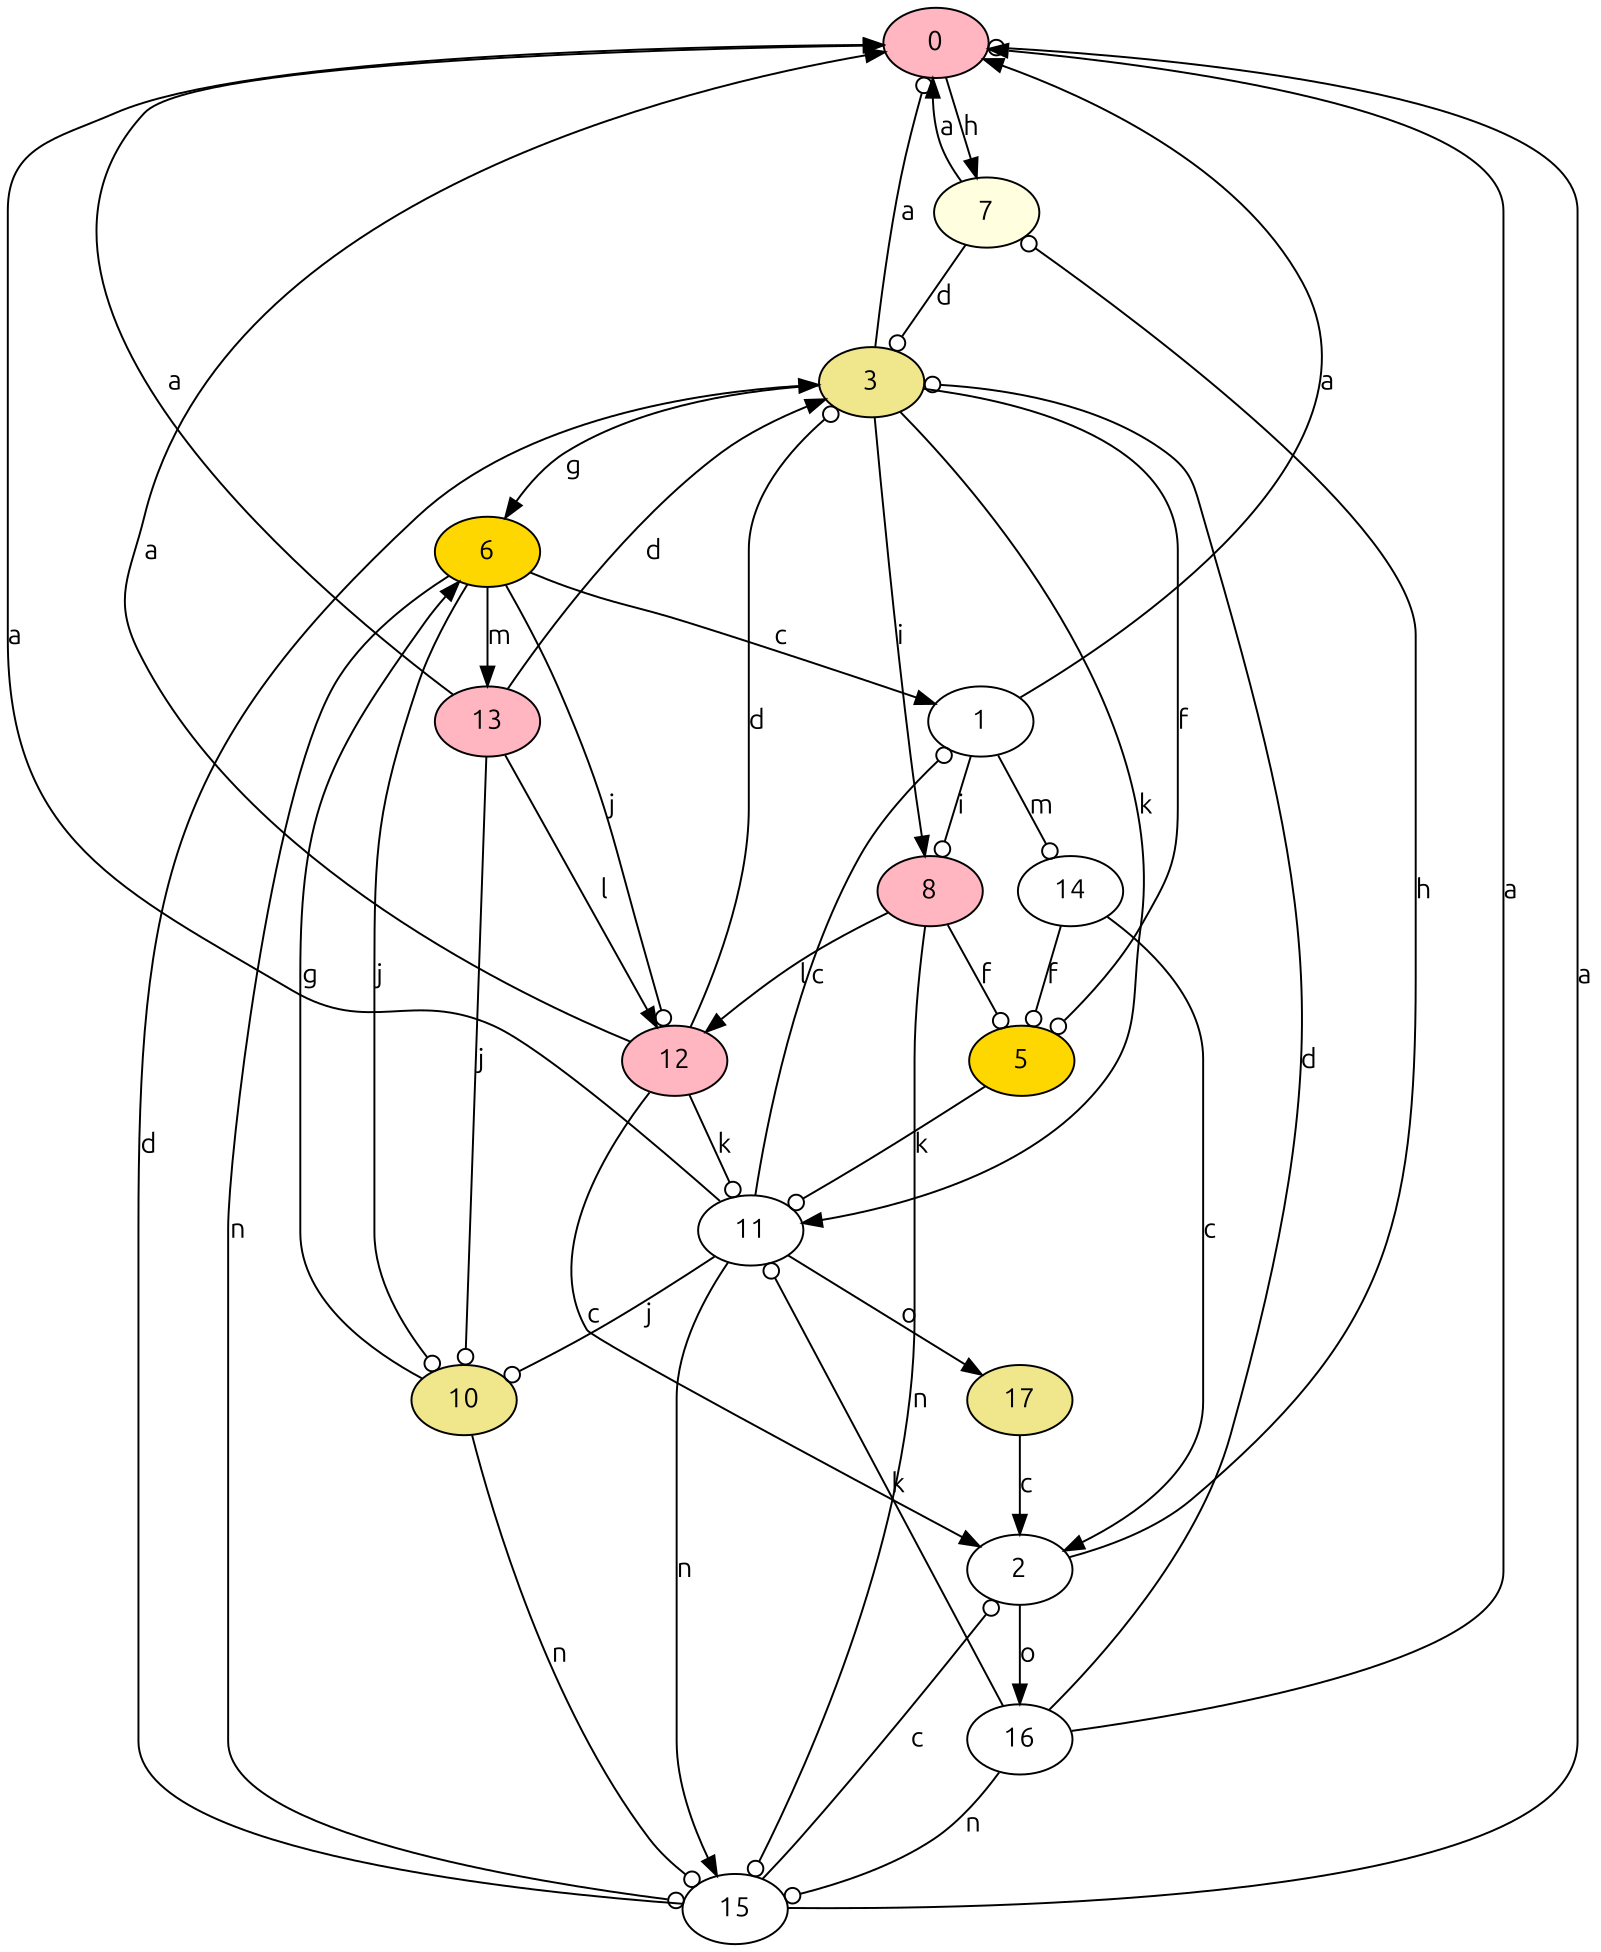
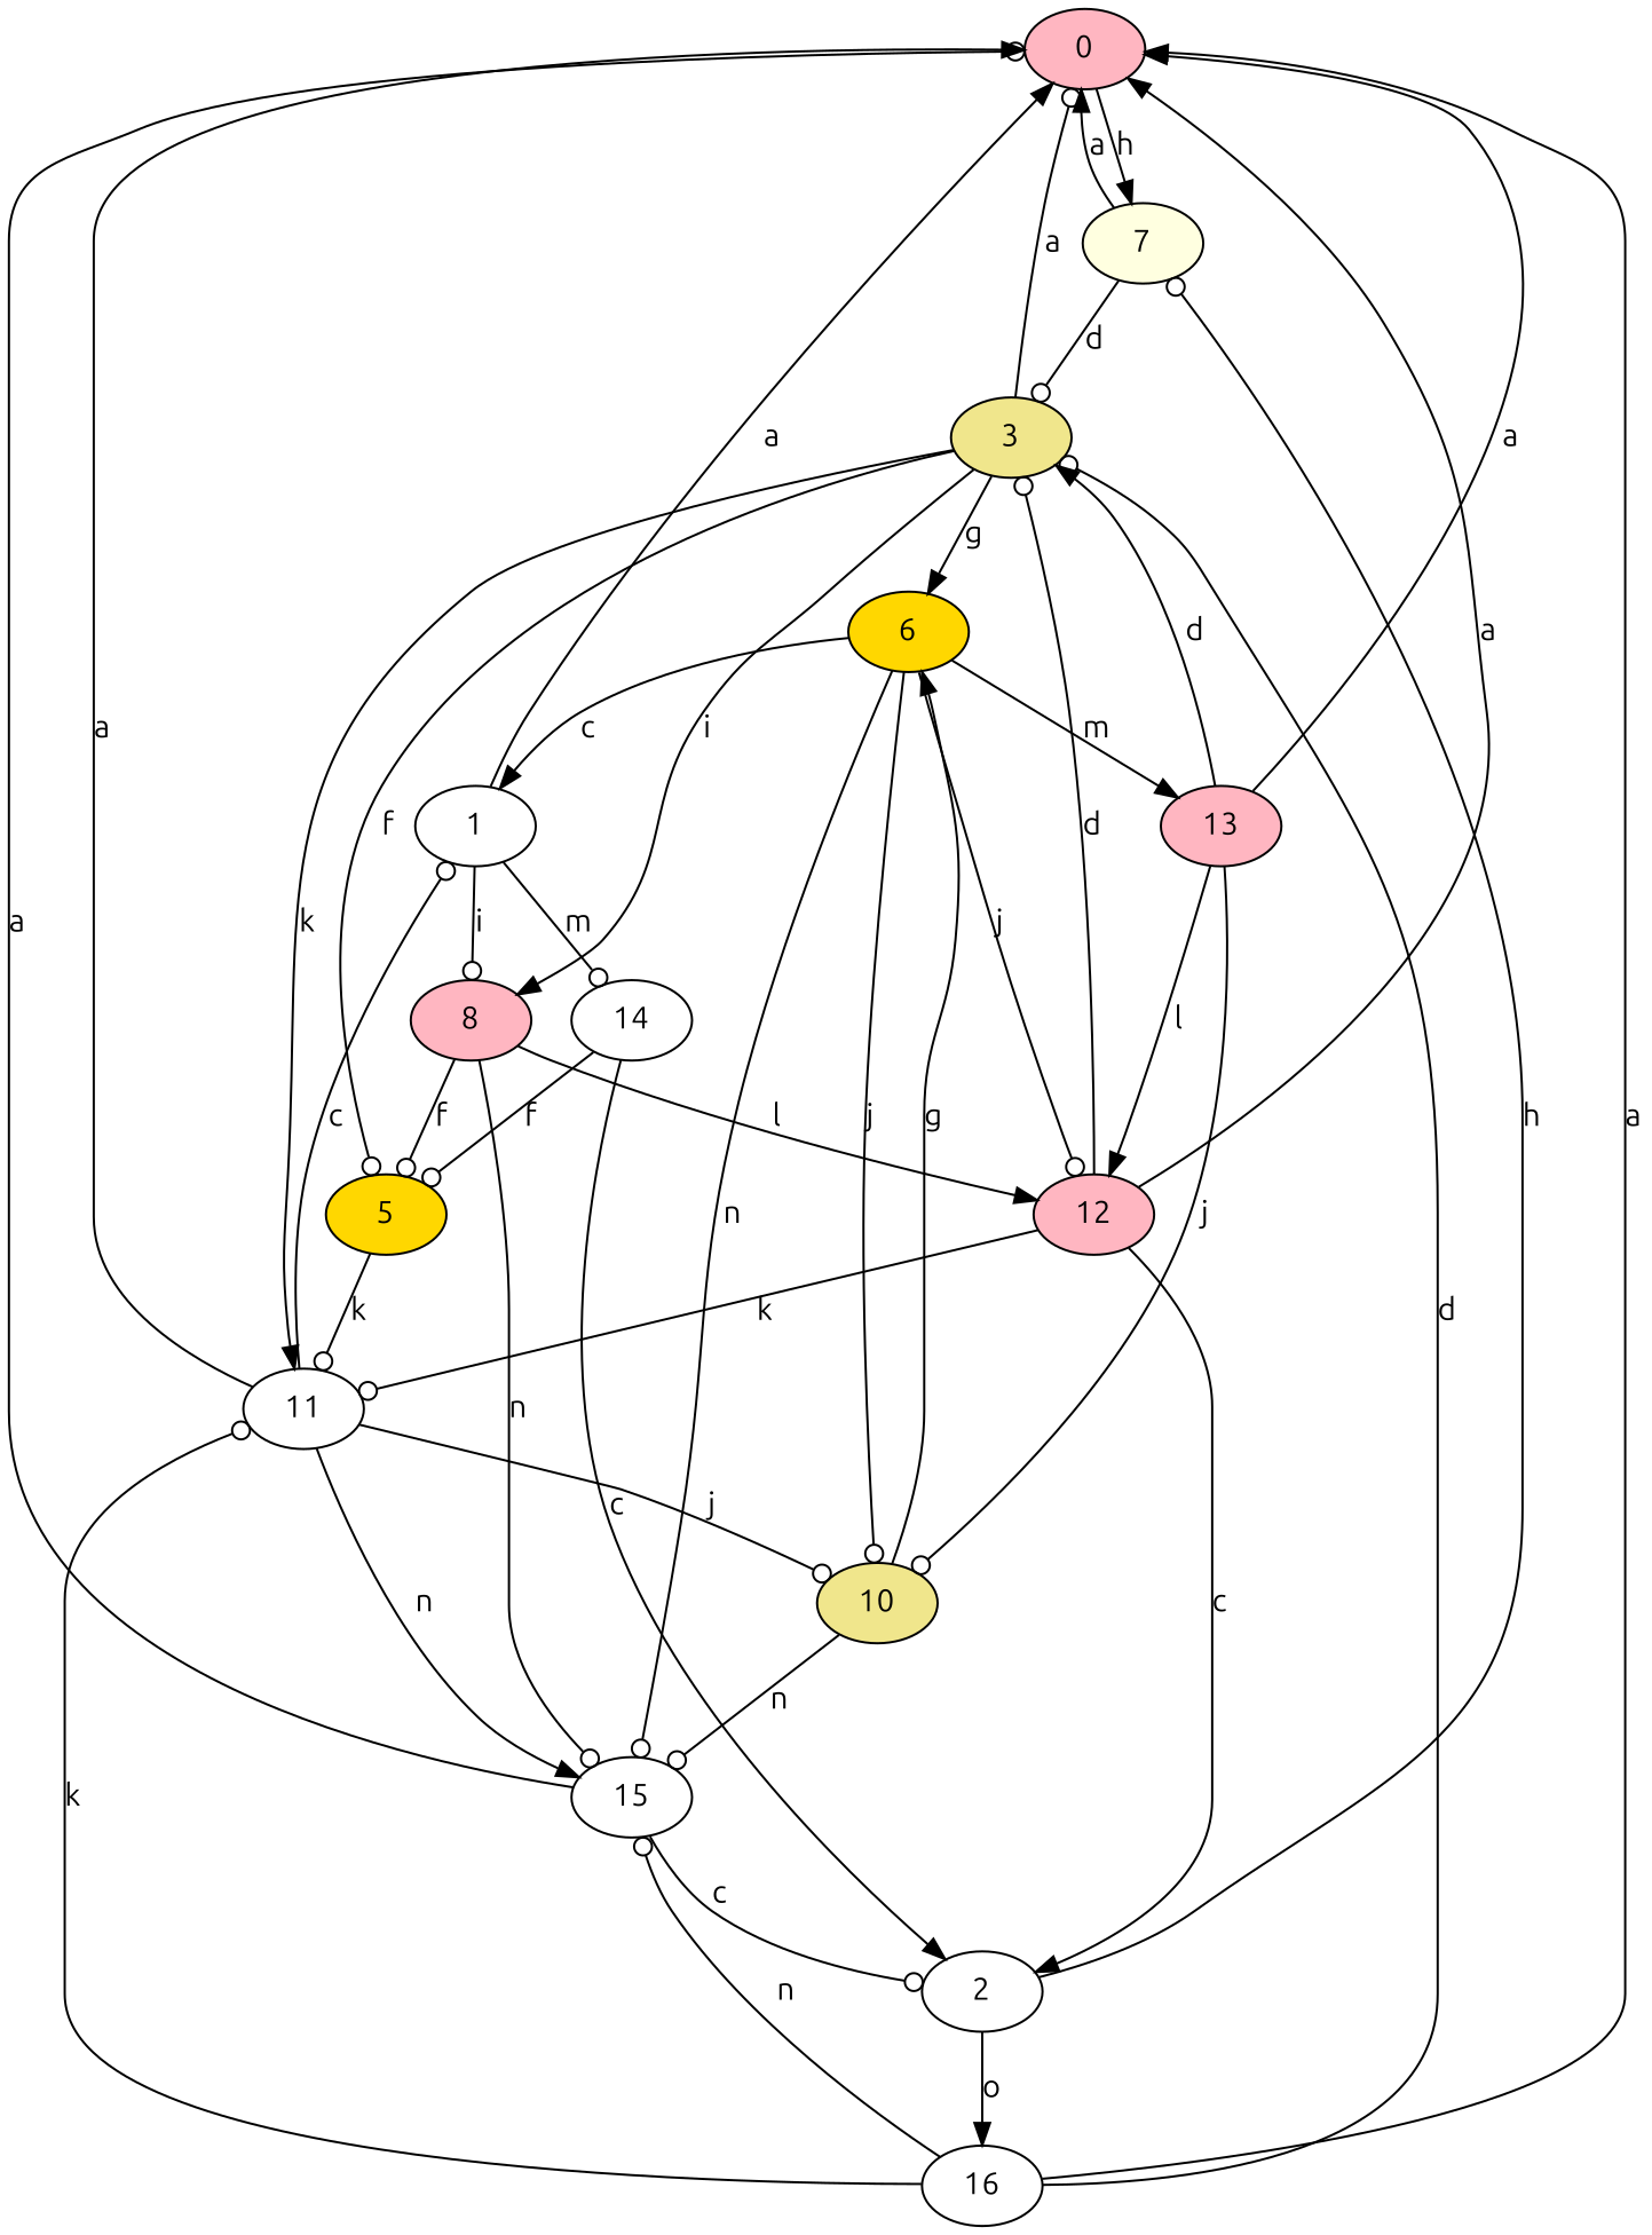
  strict digraph {
    fontname=Ubuntu
    node [fillcolor=white fontname=Ubuntu style=filled]
    edge [arrowhead=odot fontname=Ubuntu]
    0 [fillcolor=lightpink]
    7 [fillcolor=lightyellow]
    3 [fillcolor=khaki]
    1
    8 [fillcolor=lightpink]
    14
    5 [fillcolor=gold]
    12 [fillcolor=lightpink]
    15
    2
    16
    11
    6 [fillcolor=gold]
    10 [fillcolor=khaki]
    13 [fillcolor=lightpink]
-   17 [fillcolor=khaki]
    0 -> 7 [arrowhead=normal label=h]
    7 -> 0 [arrowhead=normal label=a]
    7 -> 3 [label=d]
    3 -> 0 [label=a]
    3 -> 8 [arrowhead=normal label=i]
    3 -> 5 [label=f]
    3 -> 11 [arrowhead=normal label=k]
    3 -> 6 [arrowhead=normal label=g]
    1 -> 0 [arrowhead=normal label=a]
    1 -> 8 [label=i]
    1 -> 14 [label=m]
    8 -> 5 [label=f]
    8 -> 12 [arrowhead=normal label=l]
    8 -> 15 [label=n]
    14 -> 5 [label=f]
    14 -> 2 [arrowhead=normal label=c]
    5 -> 11 [label=k]
    12 -> 0 [arrowhead=normal label=a]
    12 -> 3 [label=d]
    12 -> 2 [arrowhead=normal label=c]
    12 -> 11 [label=k]
    15 -> 0 [label=a]
-   15 -> 3 [arrowhead=normal label=d]
    15 -> 2 [label=c]
    2 -> 7 [label=h]
    2 -> 16 [arrowhead=normal label=o]
    16 -> 0 [arrowhead=normal label=a]
    16 -> 3 [label=d]
    16 -> 15 [label=n]
    16 -> 11 [label=k]
    11 -> 0 [arrowhead=normal label=a]
    11 -> 1 [label=c]
    11 -> 15 [arrowhead=normal label=n]
    11 -> 10 [label=j]
-   11 -> 17 [arrowhead=normal label=o]
    6 -> 1 [arrowhead=normal label=c]
    6 -> 12 [label=j]
    6 -> 15 [label=n]
    6 -> 10 [label=j]
    6 -> 13 [arrowhead=normal label=m]
    10 -> 15 [label=n]
    10 -> 6 [arrowhead=normal label=g]
    13 -> 0 [arrowhead=normal label=a]
    13 -> 3 [arrowhead=normal label=d]
    13 -> 12 [arrowhead=normal label=l]
    13 -> 10 [label=j]
-   17 -> 2 [arrowhead=normal label=c]
  }
